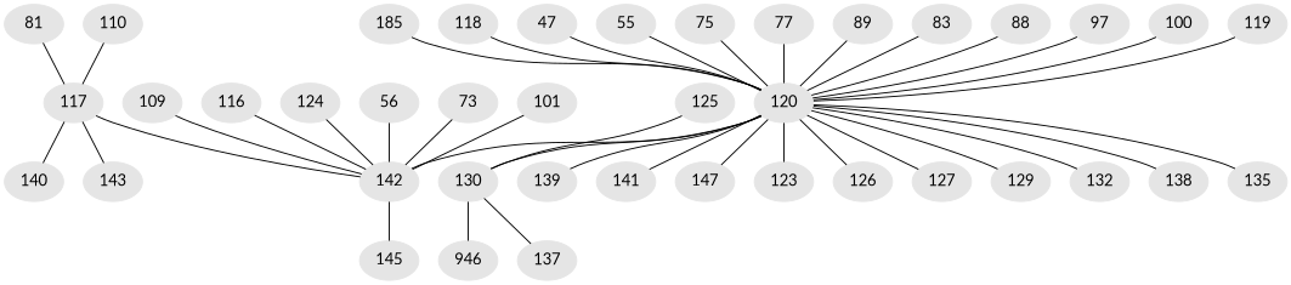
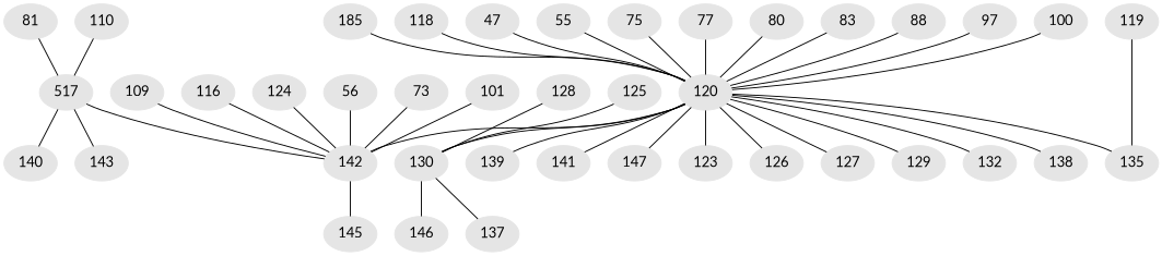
  graph {
    fontname=Lato
    node [color=gray90 fontname=Lato style=filled]
    edge [fontname=Lato]
    120 [super="+104+91+90+89+23+35+43"]
    142 [super="+103+136+99"]
    130 [super="+48+78+53+31"]
    123
    126
    127
    129 [super="+113+122"]
    132 [super="+108"]
    135 [super="+131"]
    138
    139 [super="+98"]
    141
    147 [super="+133"]
    47
    55
    56 [super="+40+42"]
    145 [super="+121"]
    73
    75 [super="+51"]
    77 [super="+70"]
-   80 [label=89]
-   117 [super="+7+67+106+112"]
+   80
+   117 [super="+7+67+106+112" label=517]
    140
    143
    81
    83
    88
    97
    100
    101
    109
    110
    137
-   146 [super="+66+76+92" label=946]
+   146 [super="+66+76+92"]
    n35 [label=185]
    116
    118
    119
    124
    125 [super="+96"]
+   128 [super="+44"]
    120 -- 142 [weight=4]
    120 -- 130 [weight=2]
    120 -- 123
    120 -- 126
    120 -- 127
    120 -- 129
    120 -- 132
    120 -- 135
    120 -- 138
    120 -- 139
    120 -- 141
    120 -- 147
    142 -- 145
    130 -- 137
    130 -- 146
    47 -- 120
    55 -- 120
    56 -- 142
    73 -- 142
    75 -- 120
    77 -- 120
    80 -- 120
    117 -- 142 [weight=3]
    117 -- 140
    117 -- 143
    81 -- 117
    83 -- 120
    88 -- 120
    97 -- 120
    100 -- 120
    101 -- 142
    109 -- 142
    110 -- 117
    n35 -- 120
    116 -- 142
    118 -- 120
-   119 -- 120
+   119 -- 135
    124 -- 142
    125 -- 130
+   128 -- 130
  }
